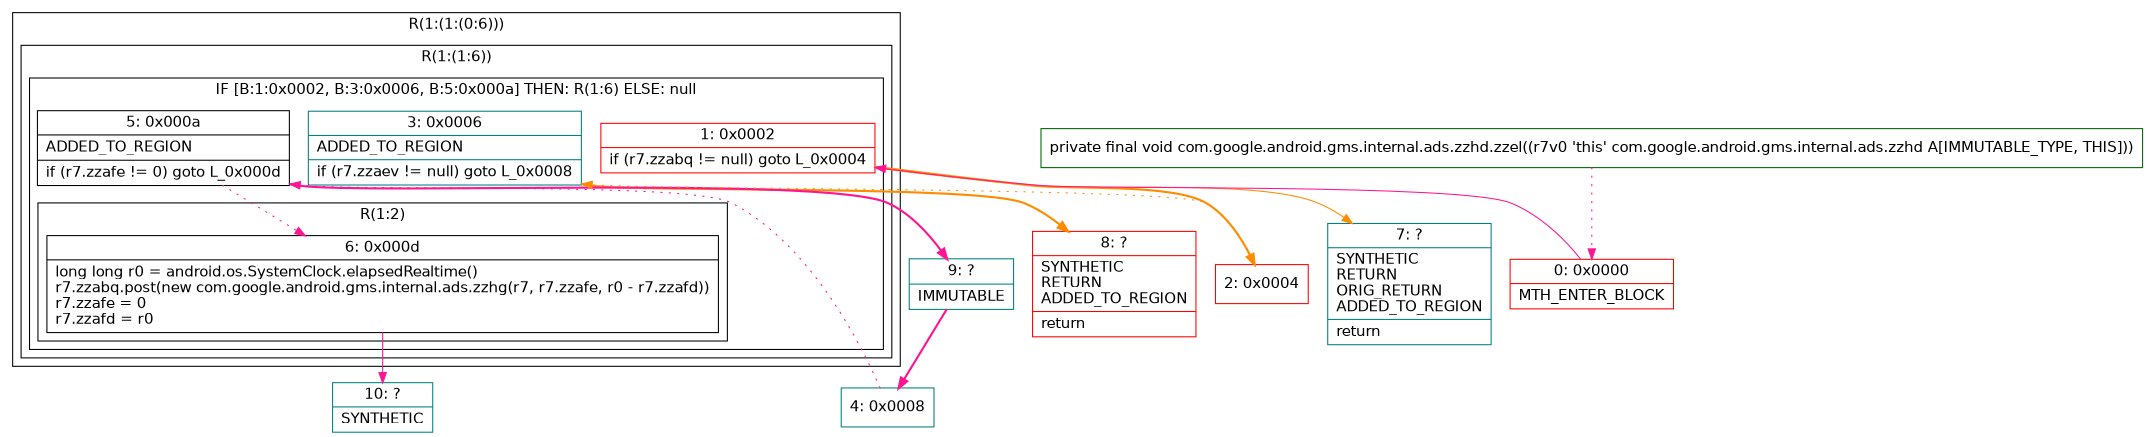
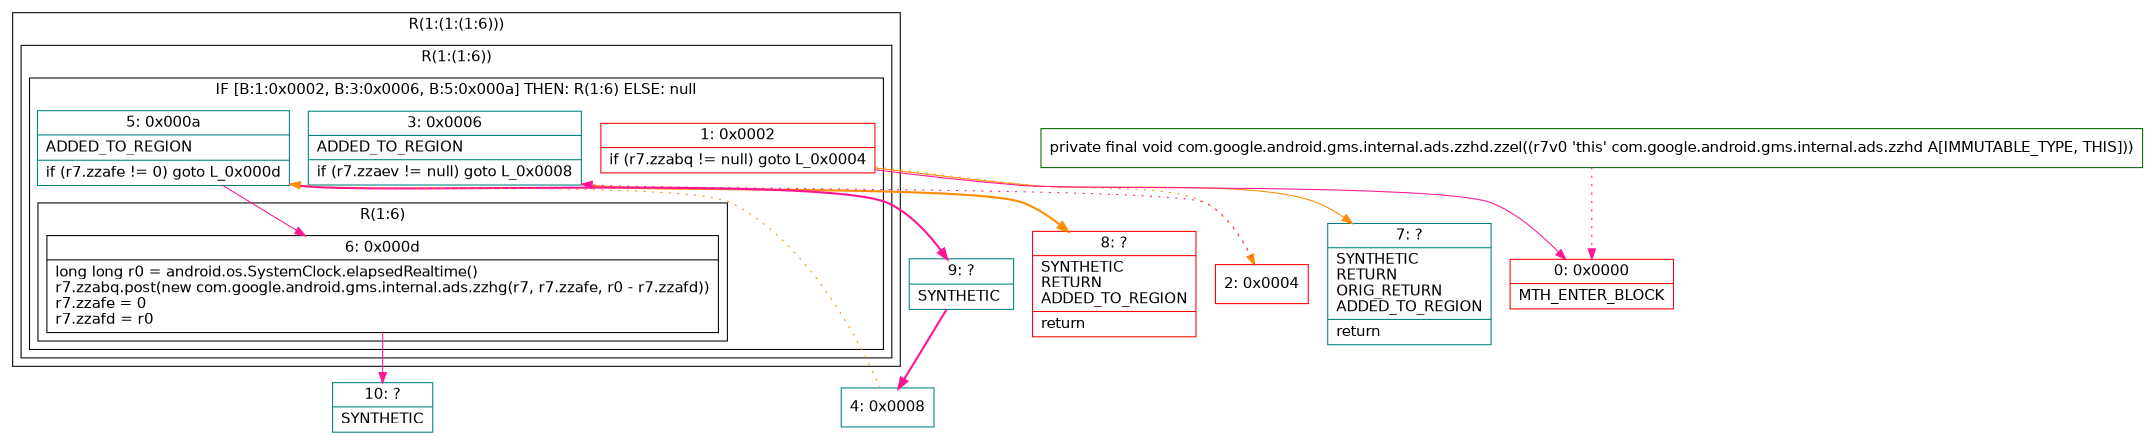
  digraph {
    fontname="DejaVu Sans"
    node [color=teal fontname="DejaVu Sans" shape=record]
    edge [color=deeppink fontname="DejaVu Sans" style=dotted]
    n1 [color=black label="{6\:\ 0x000d|long long r0 = android.os.SystemClock.elapsedRealtime()\lr7.zzabq.post(new com.google.android.gms.internal.ads.zzhg(r7, r7.zzafe, r0 \- r7.zzafd))\lr7.zzafe = 0\lr7.zzafd = r0\l}"]
    n2 [color=red label="{1\:\ 0x0002|if (r7.zzabq != null) goto L_0x0004\l}"]
    n3 [label="{3\:\ 0x0006|ADDED_TO_REGION\l|if (r7.zzaev != null) goto L_0x0008\l}"]
-   n4 [color=black label="{5\:\ 0x000a|ADDED_TO_REGION\l|if (r7.zzafe != 0) goto L_0x000d\l}"]
+   n4 [label="{5\:\ 0x000a|ADDED_TO_REGION\l|if (r7.zzafe != 0) goto L_0x000d\l}"]
    n5 [label="{10\:\ ?|SYNTHETIC\l}"]
    n6 [color=red label="{2\:\ 0x0004}"]
    n7 [label="{7\:\ ?|SYNTHETIC\lRETURN\lORIG_RETURN\lADDED_TO_REGION\l|return\l}"]
    n8 [color=red label="{8\:\ ?|SYNTHETIC\lRETURN\lADDED_TO_REGION\l|return\l}"]
-   n9 [label="{9\:\ ?|IMMUTABLE\l}"]
+   n9 [label="{9\:\ ?|SYNTHETIC\l}"]
    n10 [label="{4\:\ 0x0008}"]
    n11 [color=red label="{0\:\ 0x0000|MTH_ENTER_BLOCK\l}"]
    n12 [color=darkgreen label="{private final void com.google.android.gms.internal.ads.zzhd.zzel((r7v0 'this' com.google.android.gms.internal.ads.zzhd A[IMMUTABLE_TYPE, THIS])) }"]
    subgraph cluster_1 {
-     label="R(1:(1:(0:6)))"
+     label="R(1:(1:(1:6)))"
      subgraph cluster_2 {
        label="R(1:(1:6))"
        subgraph cluster_3 {
          label="IF [B:1:0x0002, B:3:0x0006, B:5:0x000a] THEN: R(1:6) ELSE: null"
          n2
          n3
          n4
          subgraph cluster_4 {
-           label="R(1:2)"
+           label="R(1:6)"
            n1
          }
        }
      }
    }
    n1 -> n5 [style=solid]
-   n2 -> n6 [color=darkorange style=bold]
+   n2 -> n6 [color=darkorange]
    n2 -> n7 [color=darkorange style=solid]
    n3 -> n8 [color=darkorange style=bold]
-   n4 -> n1
+   n4 -> n1 [style=solid]
    n4 -> n9 [style=bold]
-   n6 -> n3 [color=darkorange]
+   n6 -> n3
    n9 -> n10 [style=bold]
-   n10 -> n4
-   n11 -> n2 [style=solid]
+   n10 -> n4 [color=darkorange]
+   n2 -> n11 [style=solid]
    n12 -> n11
  }
